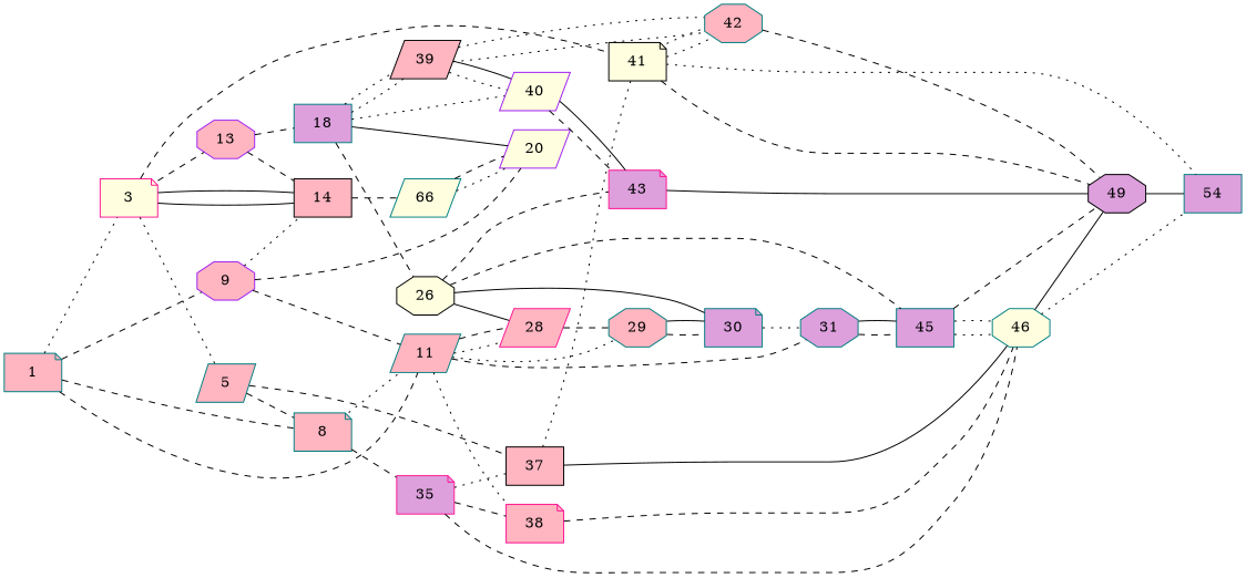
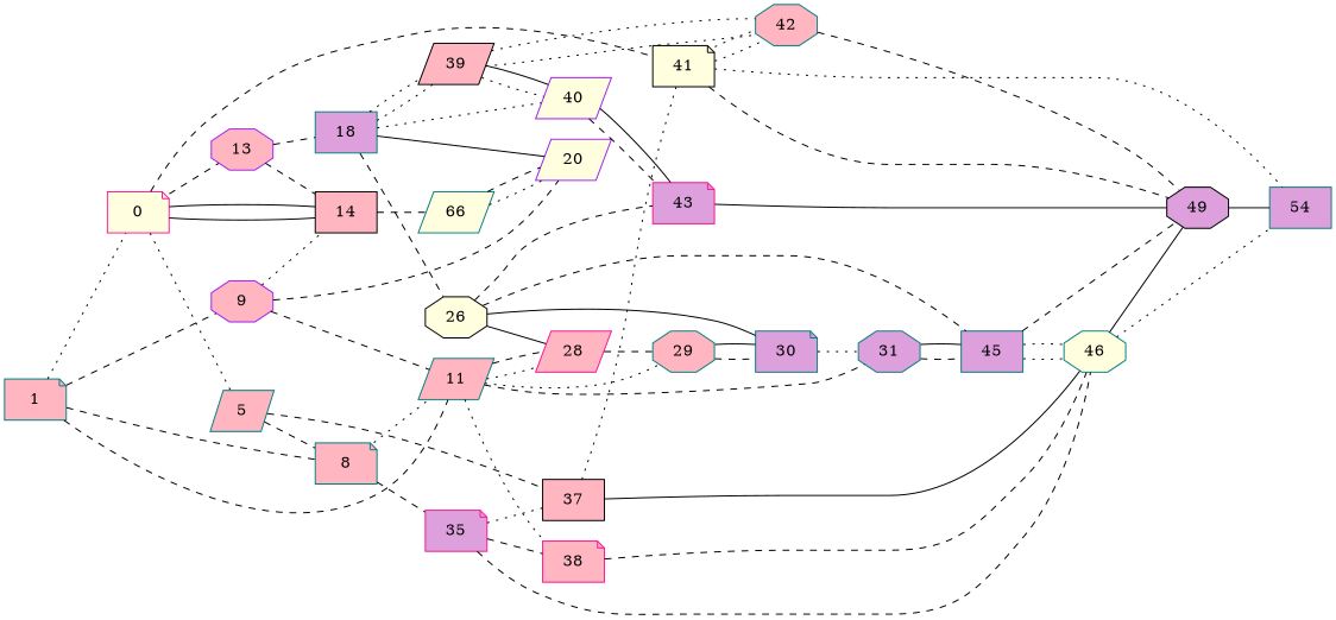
  graph {
    rankdir=LR
    node [color=teal fillcolor=lightpink shape=note style=filled]
    edge [style=dashed]
    1 [super="+2+7"]
-   3 [color=deeppink fillcolor=lightyellow super="+4"]
+   3 [color=deeppink fillcolor=lightyellow super="+4" label=0]
    8 [super="+21"]
    9 [color=purple shape=octagon super="+10"]
    11 [shape=parallelogram super="+12"]
    5 [shape=parallelogram super="+6"]
    13 [color=purple shape=octagon super="+17"]
    14 [color=black shape=box super="+15"]
    41 [color=black fillcolor=lightyellow super="+56"]
    35 [color=deeppink fillcolor=plum super="+36"]
    20 [color=purple fillcolor=lightyellow shape=parallelogram]
    28 [color=deeppink shape=parallelogram]
    29 [shape=octagon]
    31 [fillcolor=plum shape=octagon]
    38 [color=deeppink]
    37 [color=black shape=box]
    18 [fillcolor=plum shape=box super="+19"]
    n18 [fillcolor=lightyellow label=66 shape=parallelogram]
    54 [fillcolor=plum shape=box super="+55"]
    42 [shape=octagon]
    49 [color=black fillcolor=plum shape=octagon super="+52+50"]
    46 [fillcolor=lightyellow shape=octagon super="+47+51"]
    30 [fillcolor=plum]
    45 [fillcolor=plum shape=box super="+48"]
    26 [color=black fillcolor=lightyellow shape=octagon super="+27"]
    39 [color=black shape=parallelogram]
    40 [color=purple fillcolor=lightyellow shape=parallelogram]
    43 [color=deeppink fillcolor=plum super="+44"]
    1 -- 3 [style=dotted]
    1 -- 8
    1 -- 9
    1 -- 11
    3 -- 5 [style=dotted]
    3 -- 13
    3 -- 14 [style=solid]
    3 -- 14 [style=solid]
    3 -- 41
    8 -- 11 [style=dotted]
    8 -- 35
    9 -- 11
    9 -- 14 [style=dotted]
    9 -- 20
    11 -- 28 [style=dotted]
    11 -- 28
    11 -- 29 [style=dotted]
    11 -- 31
    11 -- 38 [style=dotted]
    5 -- 8 [weight=2]
    5 -- 37
    13 -- 14
    13 -- 18
    14 -- n18
    41 -- 54 [style=dotted]
    41 -- 42 [style=dotted]
    41 -- 42 [style=dotted]
    41 -- 49
    35 -- 38
    35 -- 37 [style=dotted]
    35 -- 46
    28 -- 29
    29 -- 30
    29 -- 30 [style=solid]
    31 -- 45
    31 -- 45 [style=solid]
    38 -- 46
    37 -- 41 [style=dotted]
    37 -- 46 [style=solid]
    18 -- 20 [style=solid]
    18 -- 26
    18 -- 39 [style=dotted]
    18 -- 39 [style=dotted]
    18 -- 40 [style=dotted]
    n18 -- 20 [style=dotted]
    n18 -- 20
    42 -- 49
    49 -- 54 [style=solid]
    46 -- 54 [style=dotted]
    46 -- 49 [style=solid]
    30 -- 31 [style=dotted]
    45 -- 49
    45 -- 46 [style=dotted]
    45 -- 46 [style=dotted]
    26 -- 28 [style=solid]
    26 -- 30 [style=solid]
    26 -- 45
    26 -- 43 [weight=2]
    39 -- 42 [style=dotted]
    39 -- 42 [style=dotted]
    39 -- 40 [style=dotted]
    39 -- 40 [style=solid]
    40 -- 43
    40 -- 43 [style=solid]
    43 -- 49 [style=solid]
  }
